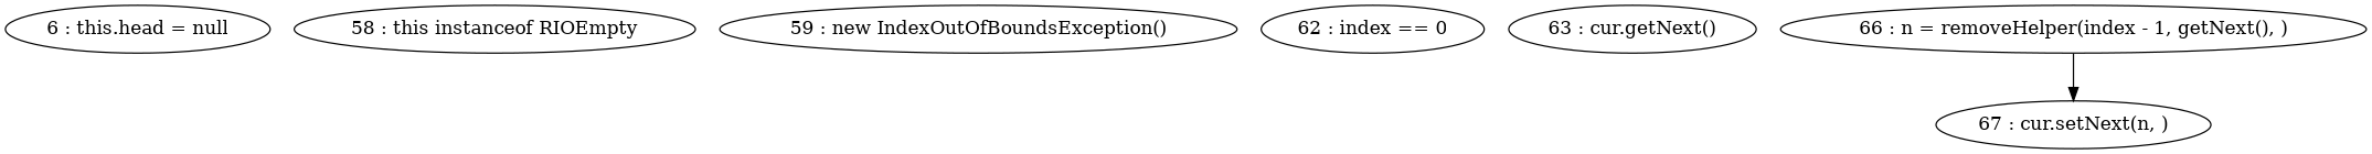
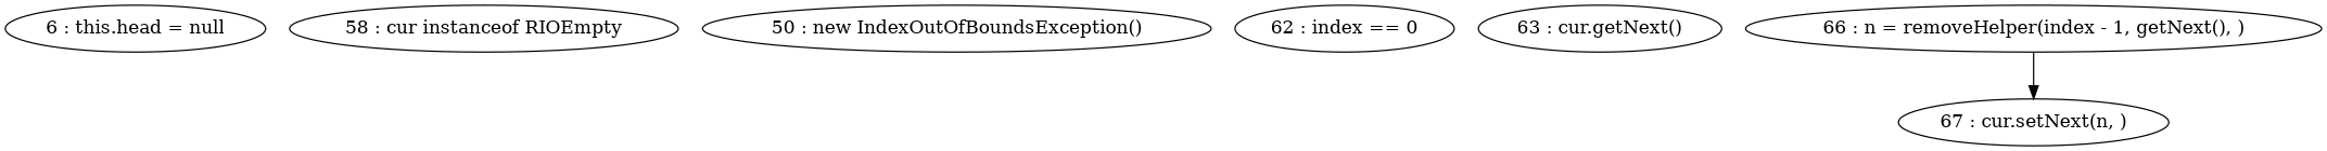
  digraph {
    "6 : this.head = null"
-   "58 : cur instanceof RIOEmpty" [label="58 : this instanceof RIOEmpty"]
-   "59 : new IndexOutOfBoundsException()"
+   "58 : cur instanceof RIOEmpty"
+   "59 : new IndexOutOfBoundsException()" [label="50 : new IndexOutOfBoundsException()"]
    "62 : index == 0"
    "63 : cur.getNext()"
    "66 : n = removeHelper(index - 1, getNext(), )"
    "67 : cur.setNext(n, )"
    "66 : n = removeHelper(index - 1, getNext(), )" -> "67 : cur.setNext(n, )"
  }
